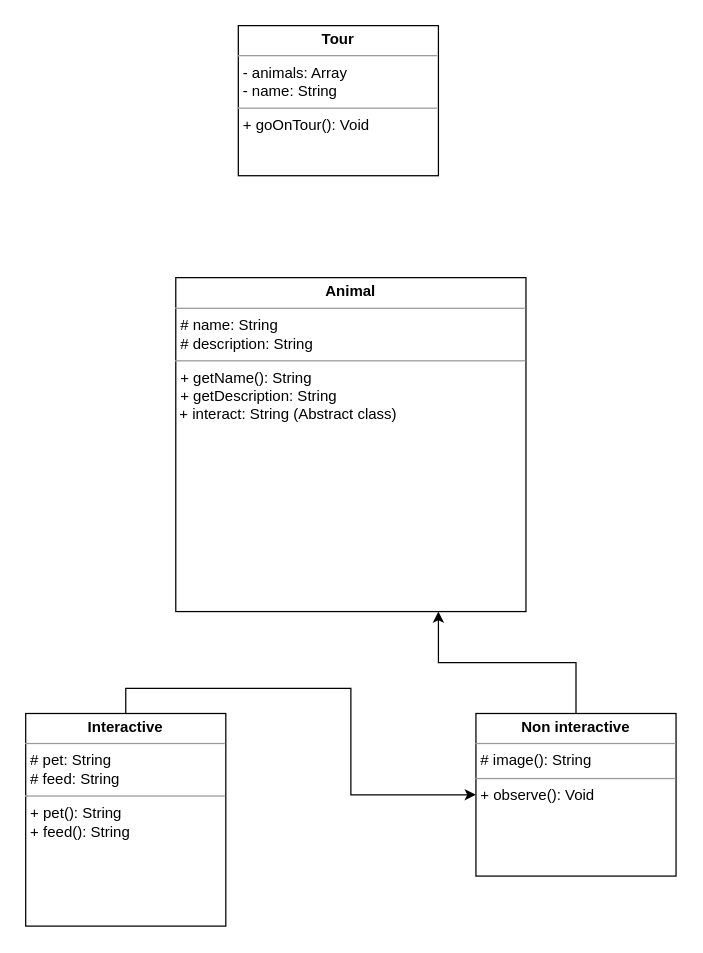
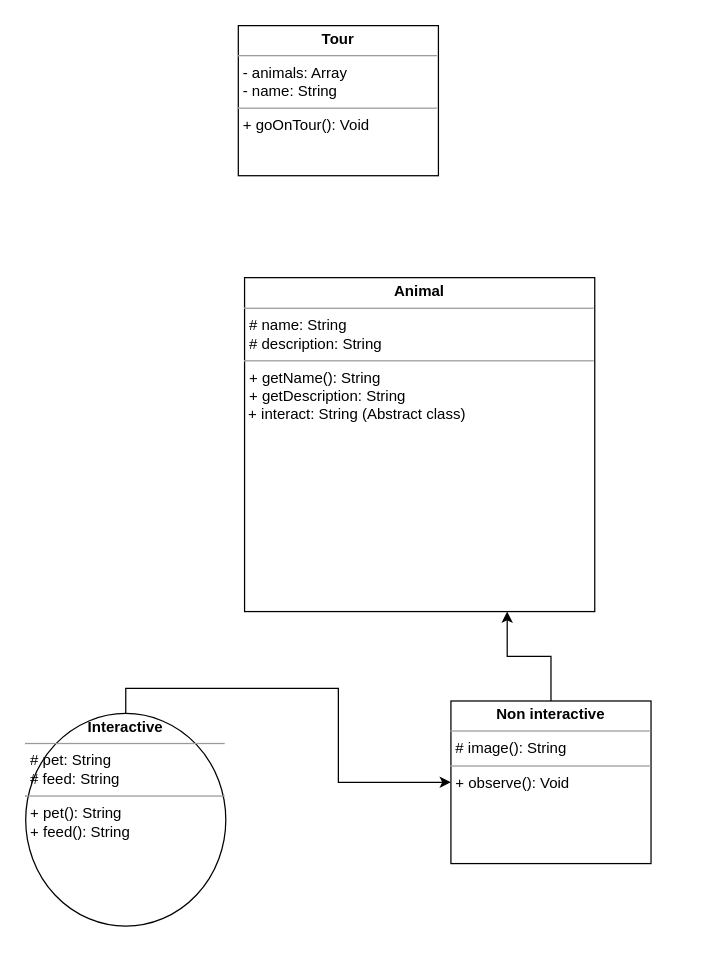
  <mxCell id="0" />
  <mxCell id="1" parent="0" />
- <mxCell id="2" value="&lt;p style=&quot;margin: 0px ; margin-top: 4px ; text-align: center&quot;&gt;&lt;b&gt;Animal&lt;/b&gt;&lt;/p&gt;&lt;hr size=&quot;1&quot;&gt;&lt;p style=&quot;margin: 0px ; margin-left: 4px&quot;&gt;# name: String&lt;br&gt;&lt;/p&gt;&lt;p style=&quot;margin: 0px ; margin-left: 4px&quot;&gt;# description: String&lt;/p&gt;&lt;hr size=&quot;1&quot;&gt;&lt;p style=&quot;margin: 0px ; margin-left: 4px&quot;&gt;+ getName(): String&lt;/p&gt;&lt;p style=&quot;margin: 0px ; margin-left: 4px&quot;&gt;+ getDescription: String&lt;/p&gt;&lt;div&gt;&amp;nbsp;+ interact: String (Abstract class)&lt;/div&gt;&lt;p style=&quot;margin: 0px ; margin-left: 4px&quot;&gt;&lt;br&gt;&lt;/p&gt;&lt;br&gt;&lt;p style=&quot;margin: 0px ; margin-left: 4px&quot;&gt;&lt;br&gt;&lt;/p&gt;&lt;p style=&quot;margin: 0px ; margin-left: 4px&quot;&gt;&lt;br&gt;&lt;/p&gt;&lt;p style=&quot;margin: 0px ; margin-left: 4px&quot;&gt;&lt;br&gt;&lt;/p&gt;" style="verticalAlign=top;align=left;overflow=fill;fontSize=12;fontFamily=Helvetica;html=1;" parent="1" vertex="1"><mxGeometry x="140" y="221.5" width="280" height="267" as="geometry" /></mxCell>
+ <mxCell id="2" value="&lt;p style=&quot;margin: 0px ; margin-top: 4px ; text-align: center&quot;&gt;&lt;b&gt;Animal&lt;/b&gt;&lt;/p&gt;&lt;hr size=&quot;1&quot;&gt;&lt;p style=&quot;margin: 0px ; margin-left: 4px&quot;&gt;# name: String&lt;br&gt;&lt;/p&gt;&lt;p style=&quot;margin: 0px ; margin-left: 4px&quot;&gt;# description: String&lt;/p&gt;&lt;hr size=&quot;1&quot;&gt;&lt;p style=&quot;margin: 0px ; margin-left: 4px&quot;&gt;+ getName(): String&lt;/p&gt;&lt;p style=&quot;margin: 0px ; margin-left: 4px&quot;&gt;+ getDescription: String&lt;/p&gt;&lt;div&gt;&amp;nbsp;+ interact: String (Abstract class)&lt;/div&gt;&lt;p style=&quot;margin: 0px ; margin-left: 4px&quot;&gt;&lt;br&gt;&lt;/p&gt;&lt;br&gt;&lt;p style=&quot;margin: 0px ; margin-left: 4px&quot;&gt;&lt;br&gt;&lt;/p&gt;&lt;p style=&quot;margin: 0px ; margin-left: 4px&quot;&gt;&lt;br&gt;&lt;/p&gt;&lt;p style=&quot;margin: 0px ; margin-left: 4px&quot;&gt;&lt;br&gt;&lt;/p&gt;" style="verticalAlign=top;align=left;overflow=fill;fontSize=12;fontFamily=Helvetica;html=1;" parent="1" vertex="1"><mxGeometry x="195" y="221.5" width="280" height="267" as="geometry" /></mxCell>
  <mxCell id="3" value="&lt;p style=&quot;margin: 0px ; margin-top: 4px ; text-align: center&quot;&gt;&lt;b&gt;Tour&lt;/b&gt;&lt;/p&gt;&lt;hr size=&quot;1&quot;&gt;&lt;p style=&quot;margin: 0px ; margin-left: 4px&quot;&gt;- animals: Array&lt;/p&gt;&lt;p style=&quot;margin: 0px ; margin-left: 4px&quot;&gt;- name: String&lt;br&gt;&lt;/p&gt;&lt;hr size=&quot;1&quot;&gt;&lt;p style=&quot;margin: 0px ; margin-left: 4px&quot;&gt;+ goOnTour(): Void&lt;/p&gt;" style="verticalAlign=top;align=left;overflow=fill;fontSize=12;fontFamily=Helvetica;html=1;" parent="1" vertex="1"><mxGeometry x="190" y="20" width="160" height="120" as="geometry" /></mxCell>
  <mxCell id="4" style="edgeStyle=orthogonalEdgeStyle;rounded=0;orthogonalLoop=1;jettySize=auto;html=1;exitX=0.5;exitY=0;exitDx=0;exitDy=0;" parent="1" source="5" target="7" edge="1"><mxGeometry relative="1" as="geometry" /></mxCell>
- <mxCell id="5" value="&lt;p style=&quot;margin: 0px ; margin-top: 4px ; text-align: center&quot;&gt;&lt;b&gt;Interactive&lt;/b&gt;&lt;/p&gt;&lt;hr size=&quot;1&quot;&gt;&lt;p style=&quot;margin: 0px ; margin-left: 4px&quot;&gt;# pet: String&lt;/p&gt;&lt;p style=&quot;margin: 0px ; margin-left: 4px&quot;&gt;# feed: String&lt;br&gt;&lt;/p&gt;&lt;hr size=&quot;1&quot;&gt;&lt;p style=&quot;margin: 0px ; margin-left: 4px&quot;&gt;+ pet(): String&lt;/p&gt;&lt;p style=&quot;margin: 0px ; margin-left: 4px&quot;&gt;+ feed(): String&lt;br&gt;&lt;/p&gt;" style="verticalAlign=top;align=left;overflow=fill;fontSize=12;fontFamily=Helvetica;html=1;" parent="1" vertex="1"><mxGeometry x="20" y="570" width="160" height="170" as="geometry" /></mxCell>
+ <mxCell id="5" value="&lt;p style=&quot;margin: 0px ; margin-top: 4px ; text-align: center&quot;&gt;&lt;b&gt;Interactive&lt;/b&gt;&lt;/p&gt;&lt;hr size=&quot;1&quot;&gt;&lt;p style=&quot;margin: 0px ; margin-left: 4px&quot;&gt;# pet: String&lt;/p&gt;&lt;p style=&quot;margin: 0px ; margin-left: 4px&quot;&gt;# feed: String&lt;br&gt;&lt;/p&gt;&lt;hr size=&quot;1&quot;&gt;&lt;p style=&quot;margin: 0px ; margin-left: 4px&quot;&gt;+ pet(): String&lt;/p&gt;&lt;p style=&quot;margin: 0px ; margin-left: 4px&quot;&gt;+ feed(): String&lt;br&gt;&lt;/p&gt;" style="ellipse;verticalAlign=top;align=left;overflow=fill;fontSize=12;fontFamily=Helvetica;html=1;" parent="1" vertex="1"><mxGeometry x="20" y="570" width="160" height="170" as="geometry" /></mxCell>
  <mxCell id="6" style="edgeStyle=orthogonalEdgeStyle;rounded=0;orthogonalLoop=1;jettySize=auto;html=1;exitX=0.5;exitY=0;exitDx=0;exitDy=0;entryX=0.75;entryY=1;entryDx=0;entryDy=0;" parent="1" source="7" target="2" edge="1"><mxGeometry relative="1" as="geometry" /></mxCell>
- <mxCell id="7" value="&lt;p style=&quot;margin: 0px ; margin-top: 4px ; text-align: center&quot;&gt;&lt;b&gt;Non interactive&lt;br&gt;&lt;/b&gt;&lt;/p&gt;&lt;hr size=&quot;1&quot;&gt;&lt;p style=&quot;margin: 0px ; margin-left: 4px&quot;&gt;# image(): String&lt;br&gt;&lt;/p&gt;&lt;hr size=&quot;1&quot;&gt;&lt;p style=&quot;margin: 0px ; margin-left: 4px&quot;&gt;+ observe(): Void&lt;br&gt;&lt;/p&gt;" style="verticalAlign=top;align=left;overflow=fill;fontSize=12;fontFamily=Helvetica;html=1;" parent="1" vertex="1"><mxGeometry x="380" y="570" width="160" height="130" as="geometry" /></mxCell>
+ <mxCell id="7" value="&lt;p style=&quot;margin: 0px ; margin-top: 4px ; text-align: center&quot;&gt;&lt;b&gt;Non interactive&lt;br&gt;&lt;/b&gt;&lt;/p&gt;&lt;hr size=&quot;1&quot;&gt;&lt;p style=&quot;margin: 0px ; margin-left: 4px&quot;&gt;# image(): String&lt;br&gt;&lt;/p&gt;&lt;hr size=&quot;1&quot;&gt;&lt;p style=&quot;margin: 0px ; margin-left: 4px&quot;&gt;+ observe(): Void&lt;br&gt;&lt;/p&gt;" style="verticalAlign=top;align=left;overflow=fill;fontSize=12;fontFamily=Helvetica;html=1;" parent="1" vertex="1"><mxGeometry x="360" y="560" width="160" height="130" as="geometry" /></mxCell>
